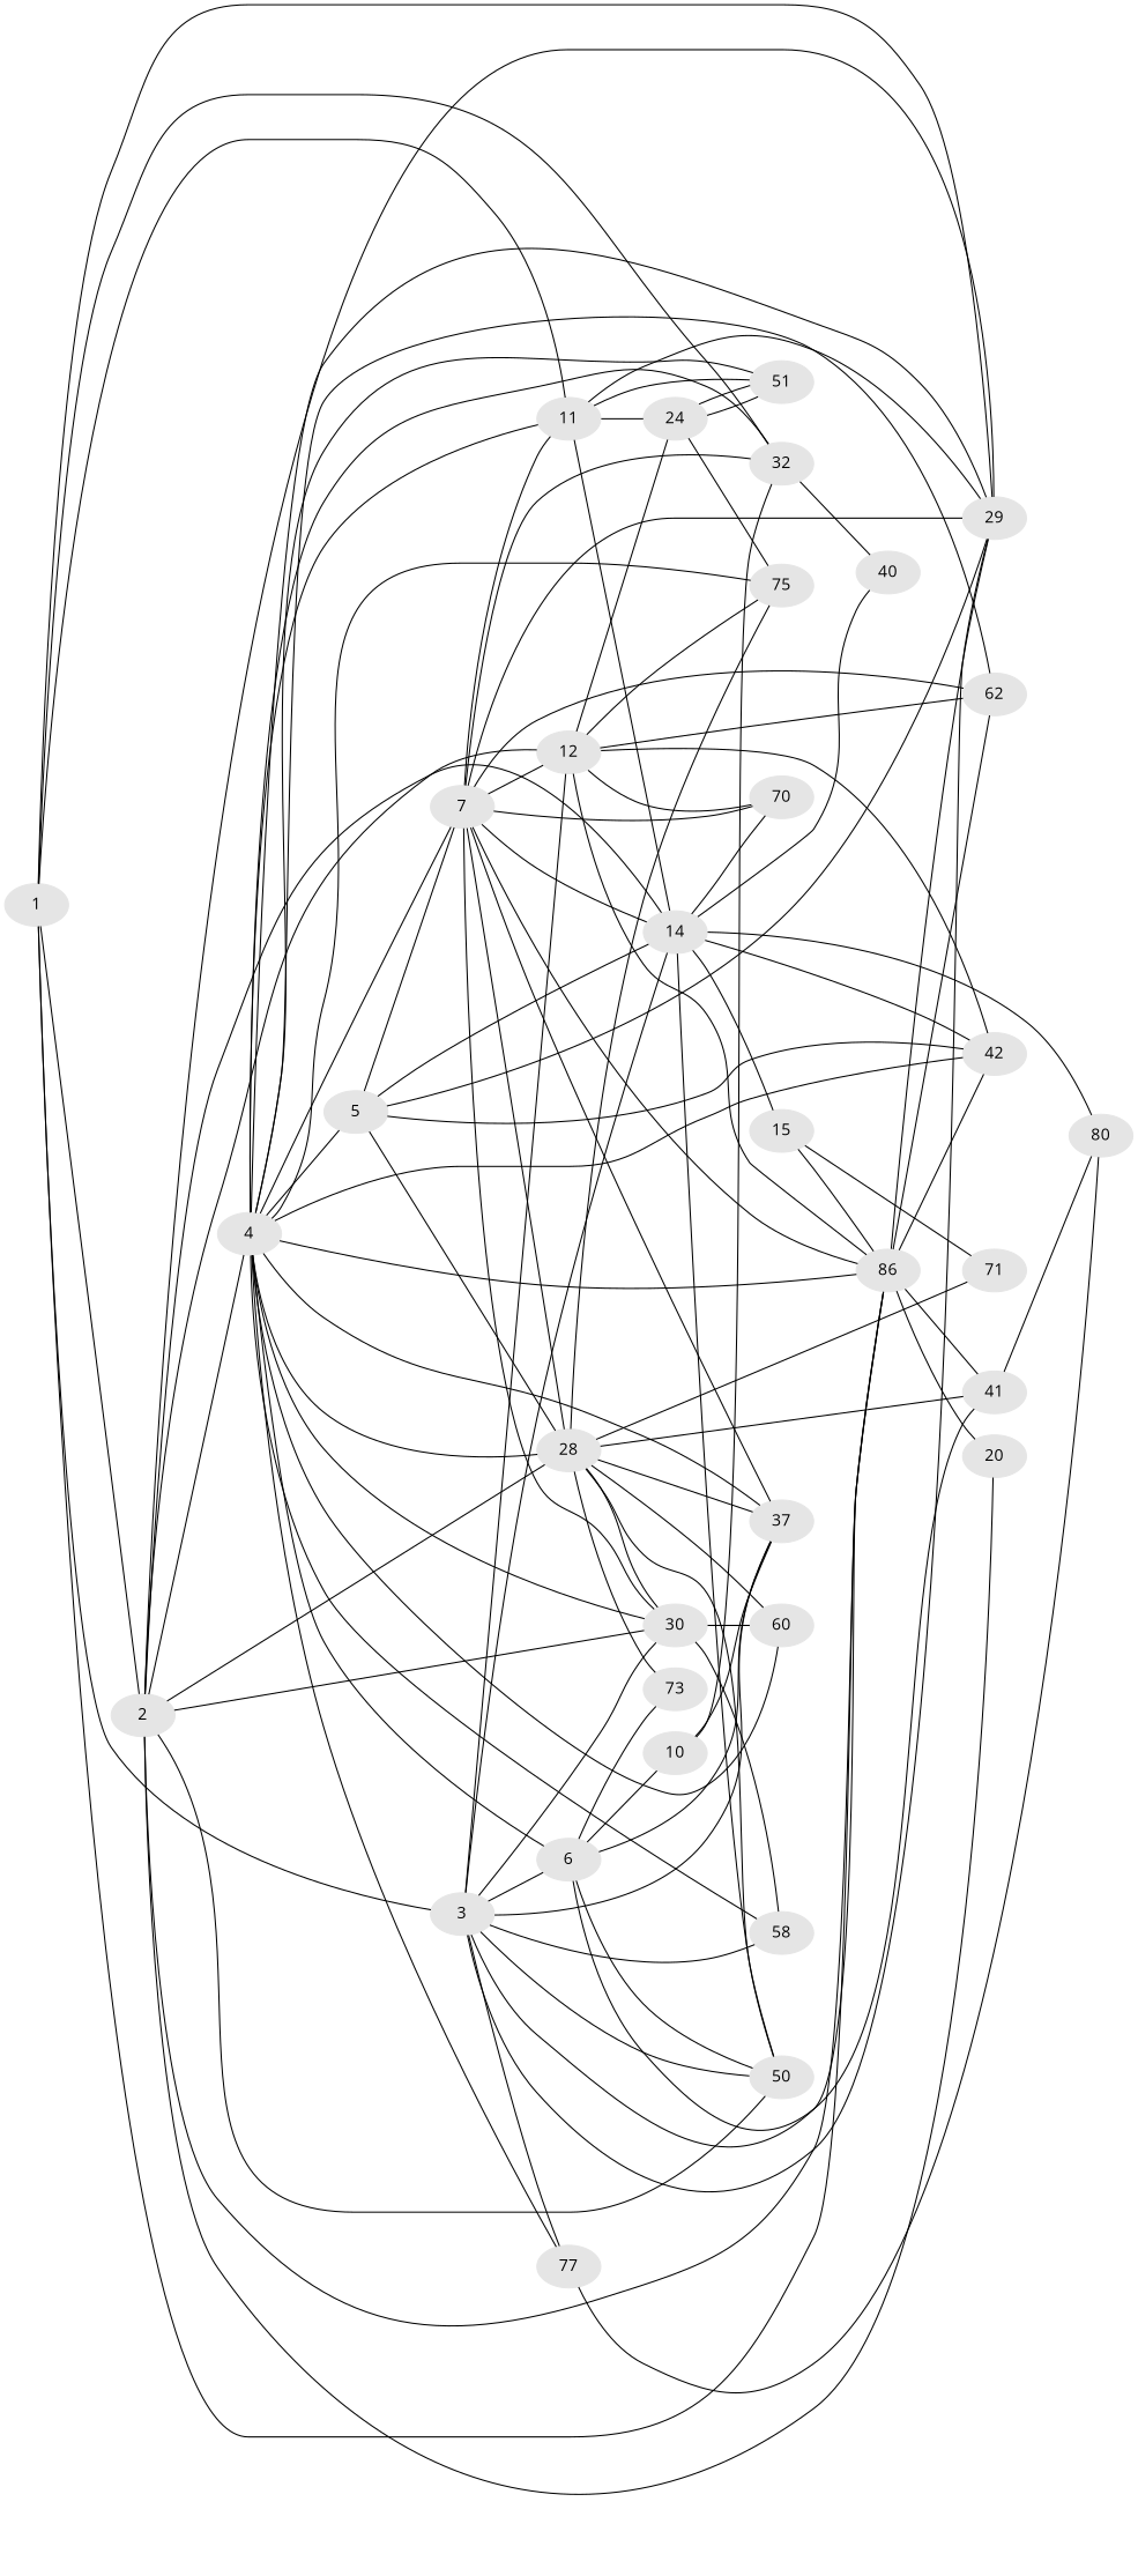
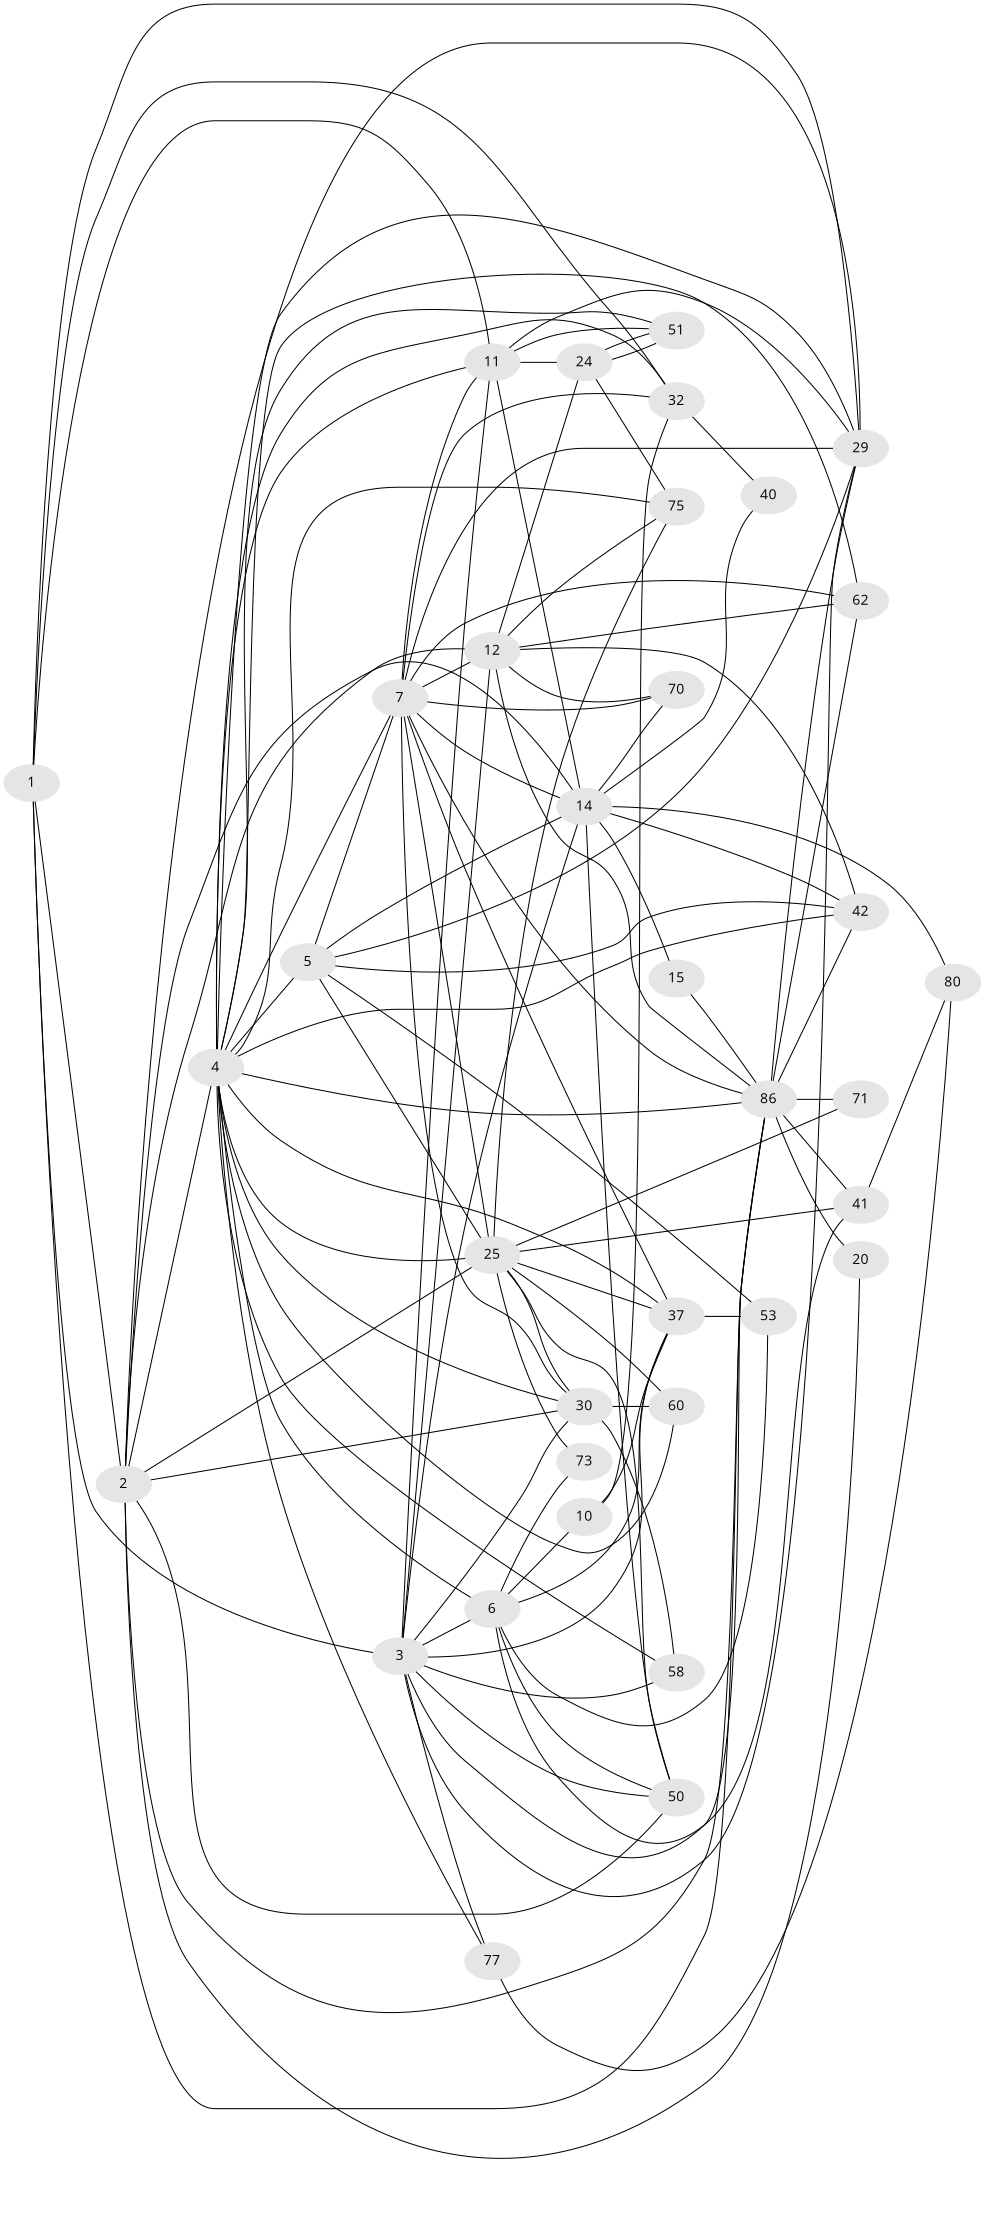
  graph {
    fontname="Open Sans"
    rankdir=LR
    node [color=gray90 fontname="Open Sans" style=filled]
    edge [fontname="Open Sans"]
    1 [super="+44+31"]
    2 [super="+46+25+66"]
    3 [super="+27+26+8+59"]
    11 [super="+13"]
    n5 [label=86 super="+21+19+33"]
    29 [super="+87+74+47"]
    32
    4 [super="+38+34+35+43"]
    12 [super="+85+17"]
    14 [super="+39+68+82"]
    20
-   28 [super="+48"]
+   28 [super="+48" label=25]
    30 [super="+88+72"]
    50 [super="+57"]
    6 [super="+64"]
    37 [super="+45+56"]
    58
    77
    51
    24
    42
    62
    41 [super="+61"]
    40
    5 [super="+67"]
    7 [super="+22+83+9"]
    60
    75
    n29 [label=70]
    15
    80
    73
    71
+   53
    10
    1 -- 2
    1 -- 3
    1 -- 11
    1 -- n5
    1 -- 29
    1 -- 32
    2 -- n5
    2 -- 29
    2 -- 4
    2 -- 12
    2 -- 14
    2 -- 20
    2 -- 28 [weight=2]
    2 -- 30
    2 -- 50
+   3 -- 11
    3 -- n5
    3 -- 29 [weight=2]
    3 -- 12 [weight=2]
    3 -- 14
    3 -- 30 [weight=2]
    3 -- 50
    3 -- 6
    3 -- 37
    3 -- 58
    3 -- 77
    11 -- 29
    11 -- 14
    11 -- 51
    11 -- 24
    n5 -- 29
    n5 -- 20 [weight=2]
    n5 -- 42 [weight=2]
    n5 -- 62
    n5 -- 41
    32 -- 40
    4 -- 11
    4 -- n5
    4 -- 29
    4 -- 32
    4 -- 28
    4 -- 30
    4 -- 6
    4 -- 37
    4 -- 58
    4 -- 77
    4 -- 51
    4 -- 42
    4 -- 62
    4 -- 5
    4 -- 7
    4 -- 60
    4 -- 75
    12 -- n5
    12 -- 24
    12 -- 42
    12 -- 62
    12 -- 75
    12 -- n29
    14 -- 50
    14 -- 42
    14 -- 40
    14 -- n29
    14 -- 15
    14 -- 80 [weight=2]
    28 -- 30
    28 -- 50
    28 -- 37
    28 -- 41 [weight=2]
    28 -- 60
    28 -- 75
    28 -- 73
    28 -- 71
    30 -- 58
    30 -- 60
    6 -- 50
    6 -- 37
    6 -- 41
    6 -- 73
+   6 -- 53
    6 -- 10
+   37 -- 53
    77 -- 80
    24 -- 51
    24 -- 51
    24 -- 75
    41 -- 80
    5 -- 29
    5 -- 14
    5 -- 28
    5 -- 42
    5 -- 7
+   5 -- 53
    7 -- 11 [weight=2]
    7 -- n5
    7 -- 29 [weight=2]
    7 -- 32
    7 -- 12
    7 -- 14
    7 -- 28
    7 -- 30
    7 -- 37
    7 -- 62
    7 -- n29
    15 -- n5
-   15 -- 71
+   n5 -- 71
    10 -- 32
    10 -- 37
  }
